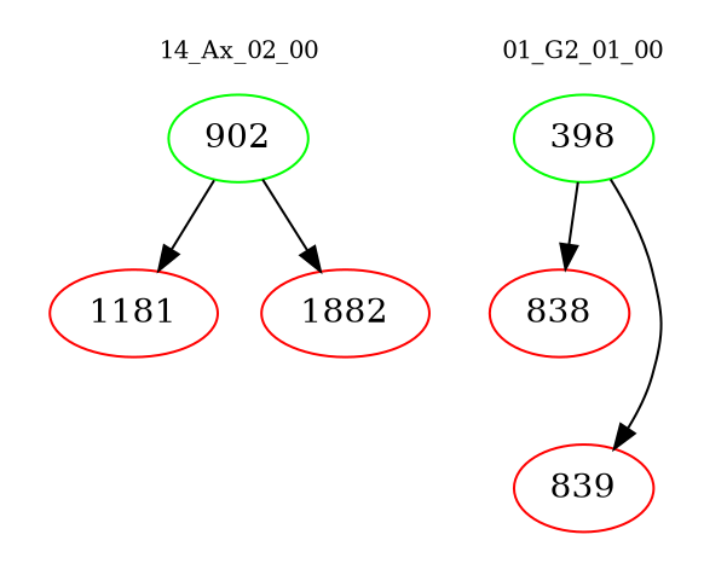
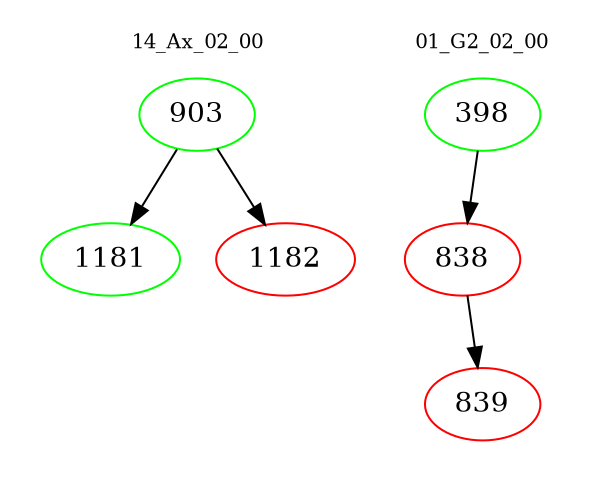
  digraph {
    node [color=red]
    edge [color=black]
-   n1 [color=green label=902]
-   n2 [label=1181]
-   n3 [label=1882]
+   n1 [color=green label=903]
+   n2 [color=green label=1181]
+   n3 [label=1182]
    n4 [color=green label=398]
    n5 [label=838]
    n6 [label=839]
    subgraph cluster_1 {
      color=white
      fontsize=10
      label="14_Ax_02_00"
      n1
      n2
      n3
    }
    subgraph cluster_2 {
      color=white
      fontsize=10
-     label="01_G2_01_00"
+     label="01_G2_02_00"
      n4
      n5
      n6
    }
    n1 -> n2
    n1 -> n3
    n4 -> n5
-   n4 -> n6
+   n5 -> n6
  }
